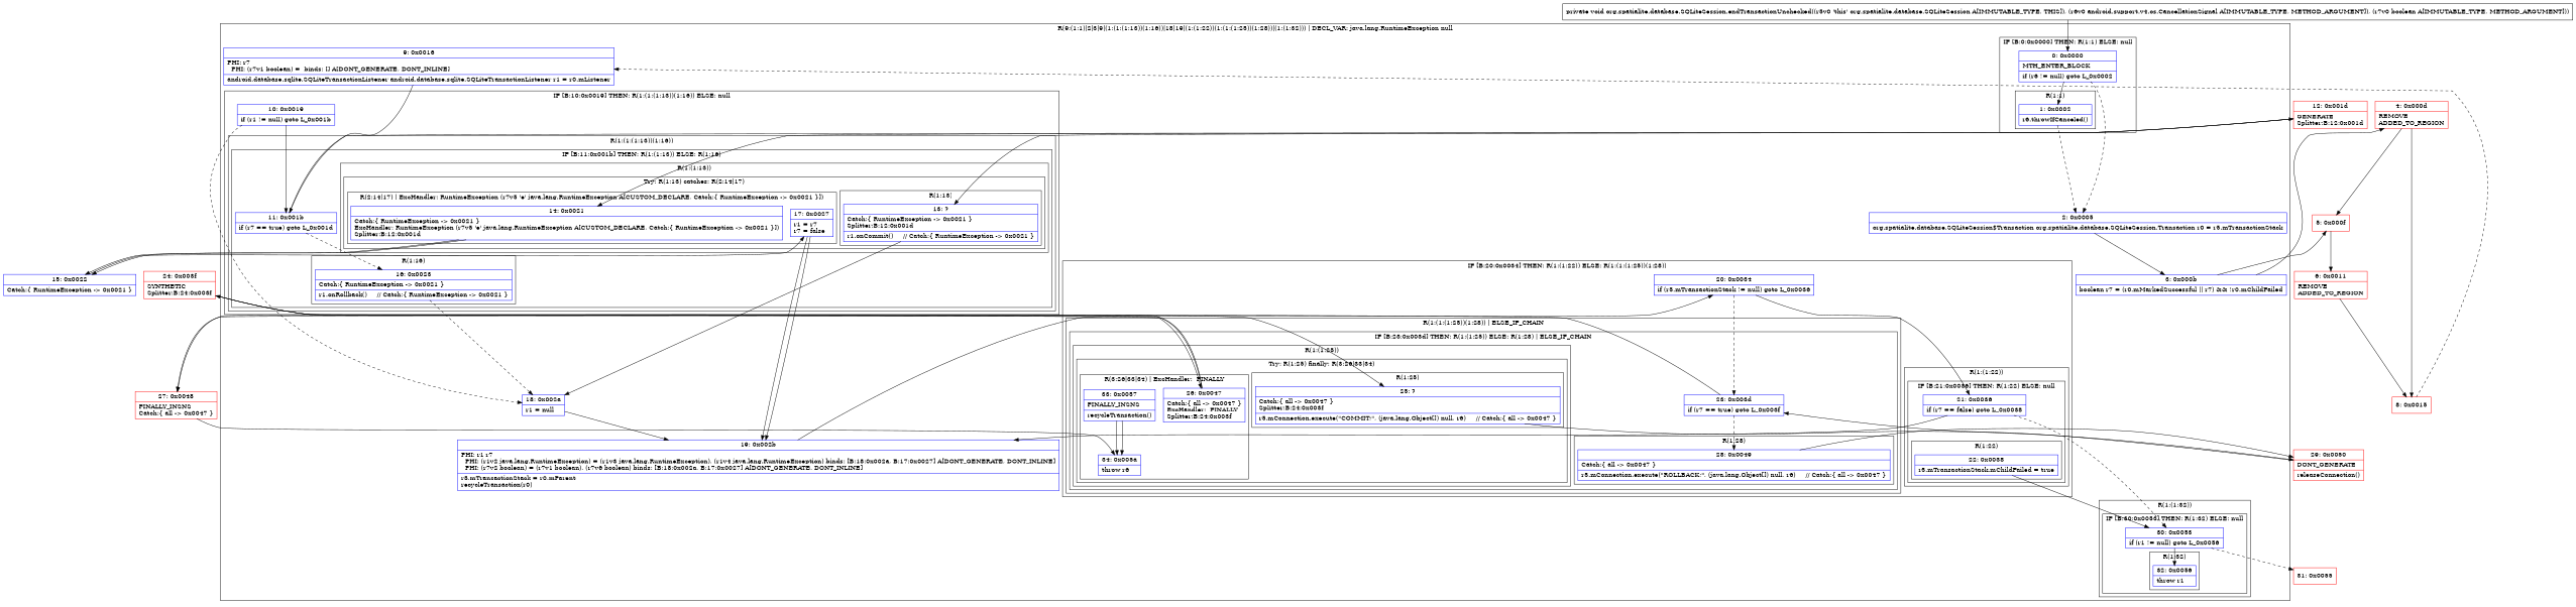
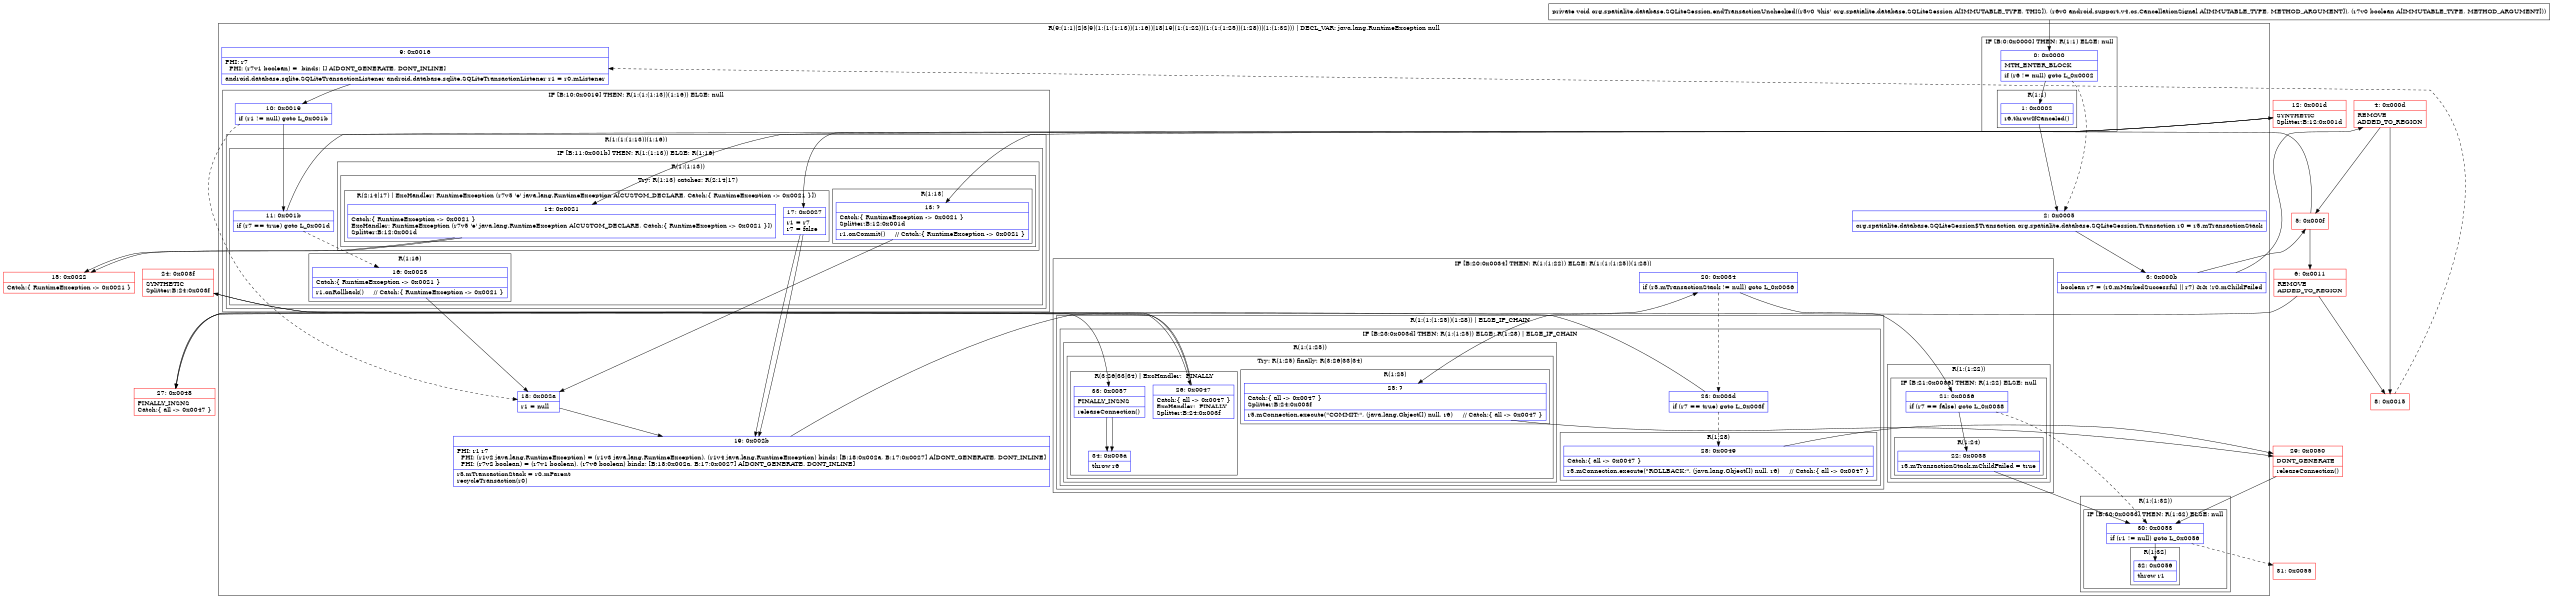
  digraph {
    node [color=blue shape=record]
    n1 [label="{1\:\ 0x0002|r6.throwIfCanceled()\l}"]
    n2 [label="{0\:\ 0x0000|MTH_ENTER_BLOCK\l|if (r6 != null) goto L_0x0002\l}"]
    n3 [label="{13\:\ ?|Catch:\{ RuntimeException \-\> 0x0021 \}\lSplitter:B:12:0x001d\l|r1.onCommit()     \/\/ Catch:\{ RuntimeException \-\> 0x0021 \}\l}"]
    n4 [label="{14\:\ 0x0021|Catch:\{ RuntimeException \-\> 0x0021 \}\lExcHandler: RuntimeException (r7v5 'e' java.lang.RuntimeException A[CUSTOM_DECLARE, Catch:\{ RuntimeException \-\> 0x0021 \}])\lSplitter:B:12:0x001d\l}"]
    n5 [label="{17\:\ 0x0027|r1 = r7\lr7 = false\l}"]
    n6 [label="{16\:\ 0x0023|Catch:\{ RuntimeException \-\> 0x0021 \}\l|r1.onRollback()     \/\/ Catch:\{ RuntimeException \-\> 0x0021 \}\l}"]
    n7 [label="{11\:\ 0x001b|if (r7 == true) goto L_0x001d\l}"]
    n8 [label="{10\:\ 0x0019|if (r1 != null) goto L_0x001b\l}"]
    n9 [label="{22\:\ 0x0038|r5.mTransactionStack.mChildFailed = true\l}"]
    n10 [label="{21\:\ 0x0036|if (r7 == false) goto L_0x0038\l}"]
    n11 [label="{25\:\ ?|Catch:\{ all \-\> 0x0047 \}\lSplitter:B:24:0x003f\l|r5.mConnection.execute(\"COMMIT;\", (java.lang.Object[]) null, r6)     \/\/ Catch:\{ all \-\> 0x0047 \}\l}"]
    n12 [label="{26\:\ 0x0047|Catch:\{ all \-\> 0x0047 \}\lExcHandler:  FINALLY\lSplitter:B:24:0x003f\l}"]
-   n13 [label="{33\:\ 0x0057|FINALLY_INSNS\l|recycleTransaction()\l}"]
+   n13 [label="{33\:\ 0x0057|FINALLY_INSNS\l|releaseConnection()\l}"]
    n14 [label="{34\:\ 0x005a|throw r6\l}"]
    n15 [label="{28\:\ 0x0049|Catch:\{ all \-\> 0x0047 \}\l|r5.mConnection.execute(\"ROLLBACK;\", (java.lang.Object[]) null, r6)     \/\/ Catch:\{ all \-\> 0x0047 \}\l}"]
    n16 [label="{23\:\ 0x003d|if (r7 == true) goto L_0x003f\l}"]
    n17 [label="{20\:\ 0x0034|if (r5.mTransactionStack != null) goto L_0x0036\l}"]
    n18 [label="{32\:\ 0x0056|throw r1\l}"]
    n19 [label="{30\:\ 0x0053|if (r1 != null) goto L_0x0056\l}"]
    n20 [label="{2\:\ 0x0005|org.spatialite.database.SQLiteSession$Transaction org.spatialite.database.SQLiteSession.Transaction r0 = r5.mTransactionStack\l}"]
    n21 [label="{3\:\ 0x000b|boolean r7 = (r0.mMarkedSuccessful \|\| r7) && !r0.mChildFailed\l}"]
    n22 [label="{9\:\ 0x0016|PHI: r7 \l  PHI: (r7v1 boolean) =  binds: [] A[DONT_GENERATE, DONT_INLINE]\l|android.database.sqlite.SQLiteTransactionListener android.database.sqlite.SQLiteTransactionListener r1 = r0.mListener\l}"]
    n23 [label="{18\:\ 0x002a|r1 = null\l}"]
    n24 [label="{19\:\ 0x002b|PHI: r1 r7 \l  PHI: (r1v2 java.lang.RuntimeException) = (r1v3 java.lang.RuntimeException), (r1v4 java.lang.RuntimeException) binds: [B:18:0x002a, B:17:0x0027] A[DONT_GENERATE, DONT_INLINE]\l  PHI: (r7v2 boolean) = (r7v1 boolean), (r7v6 boolean) binds: [B:18:0x002a, B:17:0x0027] A[DONT_GENERATE, DONT_INLINE]\l|r5.mTransactionStack = r0.mParent\lrecycleTransaction(r0)\l}"]
-   n25 [label="{15\:\ 0x0022|Catch:\{ RuntimeException \-\> 0x0021 \}\l}"]
-   n26 [color=red label="{12\:\ 0x001d|GENERATE\lSplitter:B:12:0x001d\l}"]
+   n25 [color=red label="{15\:\ 0x0022|Catch:\{ RuntimeException \-\> 0x0021 \}\l}"]
+   n26 [color=red label="{12\:\ 0x001d|SYNTHETIC\lSplitter:B:12:0x001d\l}"]
    n27 [color=red label="{29\:\ 0x0050|DONT_GENERATE\l|releaseConnection()\l}"]
    n28 [color=red label="{27\:\ 0x0048|FINALLY_INSNS\lCatch:\{ all \-\> 0x0047 \}\l}"]
    n29 [color=red label="{24\:\ 0x003f|SYNTHETIC\lSplitter:B:24:0x003f\l}"]
    n30 [color=red label="{31\:\ 0x0055}"]
    n31 [color=red label="{4\:\ 0x000d|REMOVE\lADDED_TO_REGION\l}"]
    n32 [color=red label="{5\:\ 0x000f}"]
    n33 [color=red label="{8\:\ 0x0015}"]
    n34 [color=red label="{6\:\ 0x0011|REMOVE\lADDED_TO_REGION\l}"]
    n35 [label="{private void org.spatialite.database.SQLiteSession.endTransactionUnchecked((r5v0 'this' org.spatialite.database.SQLiteSession A[IMMUTABLE_TYPE, THIS]), (r6v0 android.support.v4.os.CancellationSignal A[IMMUTABLE_TYPE, METHOD_ARGUMENT]), (r7v0 boolean A[IMMUTABLE_TYPE, METHOD_ARGUMENT])) }" color=""]
    subgraph cluster_1 {
      label="R(9:(1:1)|2|3|9|(1:(1:(1:13))(1:16))|18|19|(1:(1:22))(1:(1:(1:25))(1:28))|(1:(1:32))) | DECL_VAR: java.lang.RuntimeException null\l"
      n20
      n21
      n22
      n23
      n24
      subgraph cluster_2 {
        label="IF [B:0:0x0000] THEN: R(1:1) ELSE: null"
        n2
        subgraph cluster_3 {
          label="R(1:1)"
          n1
        }
      }
      subgraph cluster_4 {
        label="IF [B:10:0x0019] THEN: R(1:(1:(1:13))(1:16)) ELSE: null"
        n8
        subgraph cluster_5 {
          label="R(1:(1:(1:13))(1:16))"
          subgraph cluster_6 {
            label="IF [B:11:0x001b] THEN: R(1:(1:13)) ELSE: R(1:16)"
            n7
            subgraph cluster_7 {
              label="R(1:(1:13))"
              subgraph cluster_8 {
                label="Try: R(1:13) catches: R(2:14|17)"
                subgraph cluster_9 {
                  label="R(1:13)"
                  n3
                }
                subgraph cluster_10 {
                  label="R(2:14|17) | ExcHandler: RuntimeException (r7v5 'e' java.lang.RuntimeException A[CUSTOM_DECLARE, Catch:\{ RuntimeException \-\> 0x0021 \}])\l"
                  n4
                  n5
                }
              }
            }
            subgraph cluster_11 {
              label="R(1:16)"
              n6
            }
          }
        }
      }
      subgraph cluster_12 {
        label="IF [B:20:0x0034] THEN: R(1:(1:22)) ELSE: R(1:(1:(1:25))(1:28))"
        n17
        subgraph cluster_13 {
          label="R(1:(1:22))"
          subgraph cluster_14 {
            label="IF [B:21:0x0036] THEN: R(1:22) ELSE: null"
            n10
            subgraph cluster_15 {
-             label="R(1:22)"
+             label="R(1:24)"
              n9
            }
          }
        }
        subgraph cluster_16 {
          label="R(1:(1:(1:25))(1:28)) | ELSE_IF_CHAIN\l"
          subgraph cluster_17 {
            label="IF [B:23:0x003d] THEN: R(1:(1:25)) ELSE: R(1:28) | ELSE_IF_CHAIN\l"
            n16
            subgraph cluster_18 {
              label="R(1:(1:25))"
              subgraph cluster_19 {
                label="Try: R(1:25) finally: R(3:26|33|34)"
                subgraph cluster_20 {
                  label="R(1:25)"
                  n11
                }
                subgraph cluster_21 {
                  label="R(3:26|33|34) | ExcHandler:  FINALLY\l"
                  n12
                  n13
                  n14
                }
              }
            }
            subgraph cluster_22 {
              label="R(1:28)"
              n15
            }
          }
        }
      }
      subgraph cluster_23 {
        label="R(1:(1:32))"
        subgraph cluster_24 {
          label="IF [B:30:0x0053] THEN: R(1:32) ELSE: null"
          n19
          subgraph cluster_25 {
            label="R(1:32)"
            n18
          }
        }
      }
    }
    subgraph cluster_26 {
      label="R(2:14|17) | ExcHandler: RuntimeException (r7v5 'e' java.lang.RuntimeException A[CUSTOM_DECLARE, Catch:\{ RuntimeException \-\> 0x0021 \}])\l"
    }
    subgraph cluster_27 {
      label="R(3:26|33|34) | ExcHandler:  FINALLY\l"
    }
-   n1 -> n20 [style=dashed]
+   n1 -> n20
    n2 -> n1
    n2 -> n20 [style=dashed]
    n3 -> n23
    n4 -> n25
    n4 -> n25
    n5 -> n24
    n5 -> n24
-   n6 -> n23 [style=dashed]
+   n6 -> n23
    n7 -> n6 [style=dashed]
    n7 -> n26
    n8 -> n7
    n8 -> n23 [style=dashed]
    n9 -> n19
-   n10 -> n24
+   n10 -> n9
    n10 -> n19 [style=dashed]
    n11 -> n27
    n12 -> n28
    n12 -> n28
    n13 -> n14
    n13 -> n14
    n15 -> n27
    n16 -> n15 [style=dashed]
    n16 -> n29
    n17 -> n10
    n17 -> n16 [style=dashed]
    n19 -> n18
    n19 -> n30 [style=dashed]
    n20 -> n21
    n21 -> n31
    n21 -> n32
-   n22 -> n7
+   n22 -> n8
    n23 -> n24
    n24 -> n17
-   n25 -> n5
+   n32 -> n5
    n26 -> n3
    n26 -> n4
-   n27 -> n16
-   n28 -> n14
-   n29 -> n11
+   n27 -> n19
+   n28 -> n13
+   n34 -> n11
    n29 -> n12
    n31 -> n32
    n31 -> n33
    n32 -> n34
    n33 -> n22 [style=dashed]
    n34 -> n33
    n35 -> n2
  }
